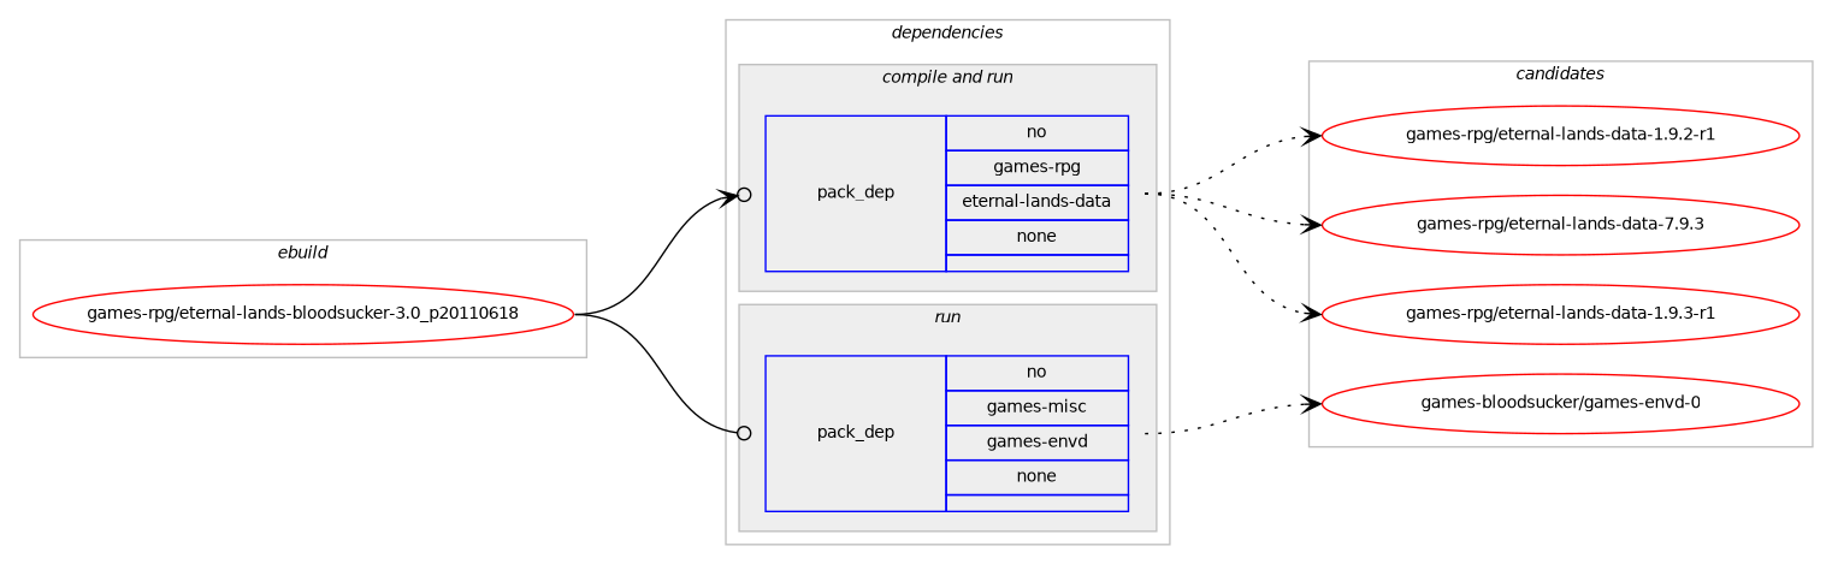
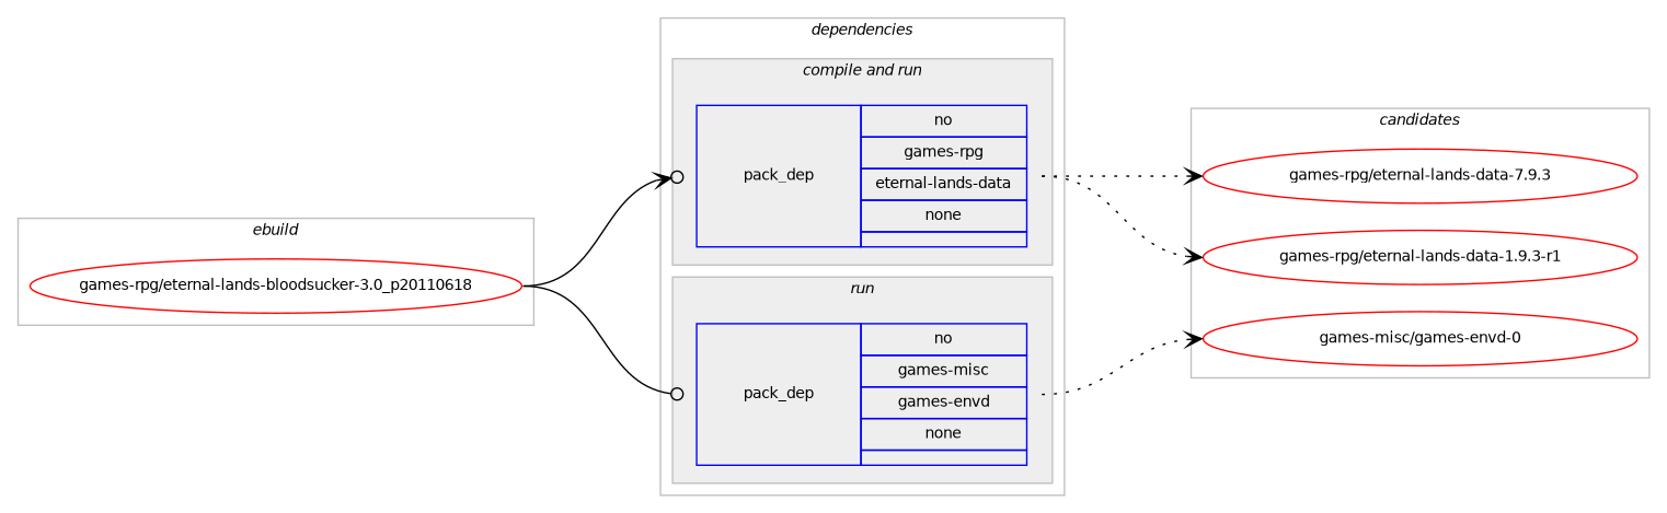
  digraph {
    compound=true
    concentrate=true
    fontname=Helvetica
    fontsize=10
    newrank=true
    rankdir=LR
    ranksep=1.5
    node [color=red fontname=Helvetica fontsize=10]
    edge [arrowhead=vee headport=w style=dotted tailport=e weight=100]
    n1 [label="games-rpg/eternal-lands-bloodsucker-3.0_p20110618" width=4]
    n2 [color=blue label=<<TABLE BORDER="0" CELLBORDER="1" CELLSPACING="0" CELLPADDING="4" WIDTH="220"><TR><TD ROWSPAN="6" CELLPADDING="30">pack_dep</TD></TR><TR><TD WIDTH="110">no</TD></TR><TR><TD>games-rpg</TD></TR><TR><TD>eternal-lands-data</TD></TR><TR><TD>none</TD></TR><TR><TD></TD></TR></TABLE>> shape=none]
    n3 [color=blue label=<<TABLE BORDER="0" CELLBORDER="1" CELLSPACING="0" CELLPADDING="4" WIDTH="220"><TR><TD ROWSPAN="6" CELLPADDING="30">pack_dep</TD></TR><TR><TD WIDTH="110">no</TD></TR><TR><TD>games-misc</TD></TR><TR><TD>games-envd</TD></TR><TR><TD>none</TD></TR><TR><TD></TD></TR></TABLE>> shape=none]
-   n4 [label="games-rpg/eternal-lands-data-1.9.2-r1" width=4]
    n5 [label="games-rpg/eternal-lands-data-7.9.3" width=4]
    n6 [label="games-rpg/eternal-lands-data-1.9.3-r1" width=4]
-   n7 [label="games-bloodsucker/games-envd-0" width=4]
+   n7 [label="games-misc/games-envd-0" width=4]
    subgraph cluster_1 {
      color=gray
      label=<<i>ebuild</i>>
      rank=same
      n1
    }
    subgraph cluster_2 {
      color=gray
      label=<<i>dependencies</i>>
      subgraph cluster_3 {
        color=gray
        fillcolor="#eeeeee"
        label=<<i>compile</i>>
        style=filled
      }
      subgraph cluster_4 {
        color=gray
        fillcolor="#eeeeee"
        label=<<i>compile and run</i>>
        style=filled
        subgraph sub_5 {
          color=gray
          fillcolor="#eeeeee"
          label=<<i>compile and run</i>>
          style=filled
          n2
        }
      }
      subgraph cluster_6 {
        color=gray
        fillcolor="#eeeeee"
        label=<<i>run</i>>
        style=filled
        subgraph sub_7 {
          color=gray
          fillcolor="#eeeeee"
          label=<<i>run</i>>
          style=filled
          n3
        }
      }
    }
    subgraph cluster_8 {
      color=gray
      label=<<i>candidates</i>>
      rank=same
      subgraph sub_9 {
        color=black
        label=<<i>candidates</i>>
        nodesep=1
        rank=same
-       n4
        n5
        n6
      }
      subgraph sub_10 {
        color=black
        label=<<i>candidates</i>>
        nodesep=1
        rank=same
        n7
      }
    }
    n1 -> n2 [arrowhead=odotvee style=solid weight=20]
    n1 -> n3 [arrowhead=odot style=solid weight=20]
-   n2 -> n4
    n2 -> n5
    n2 -> n6
    n3 -> n7
  }
